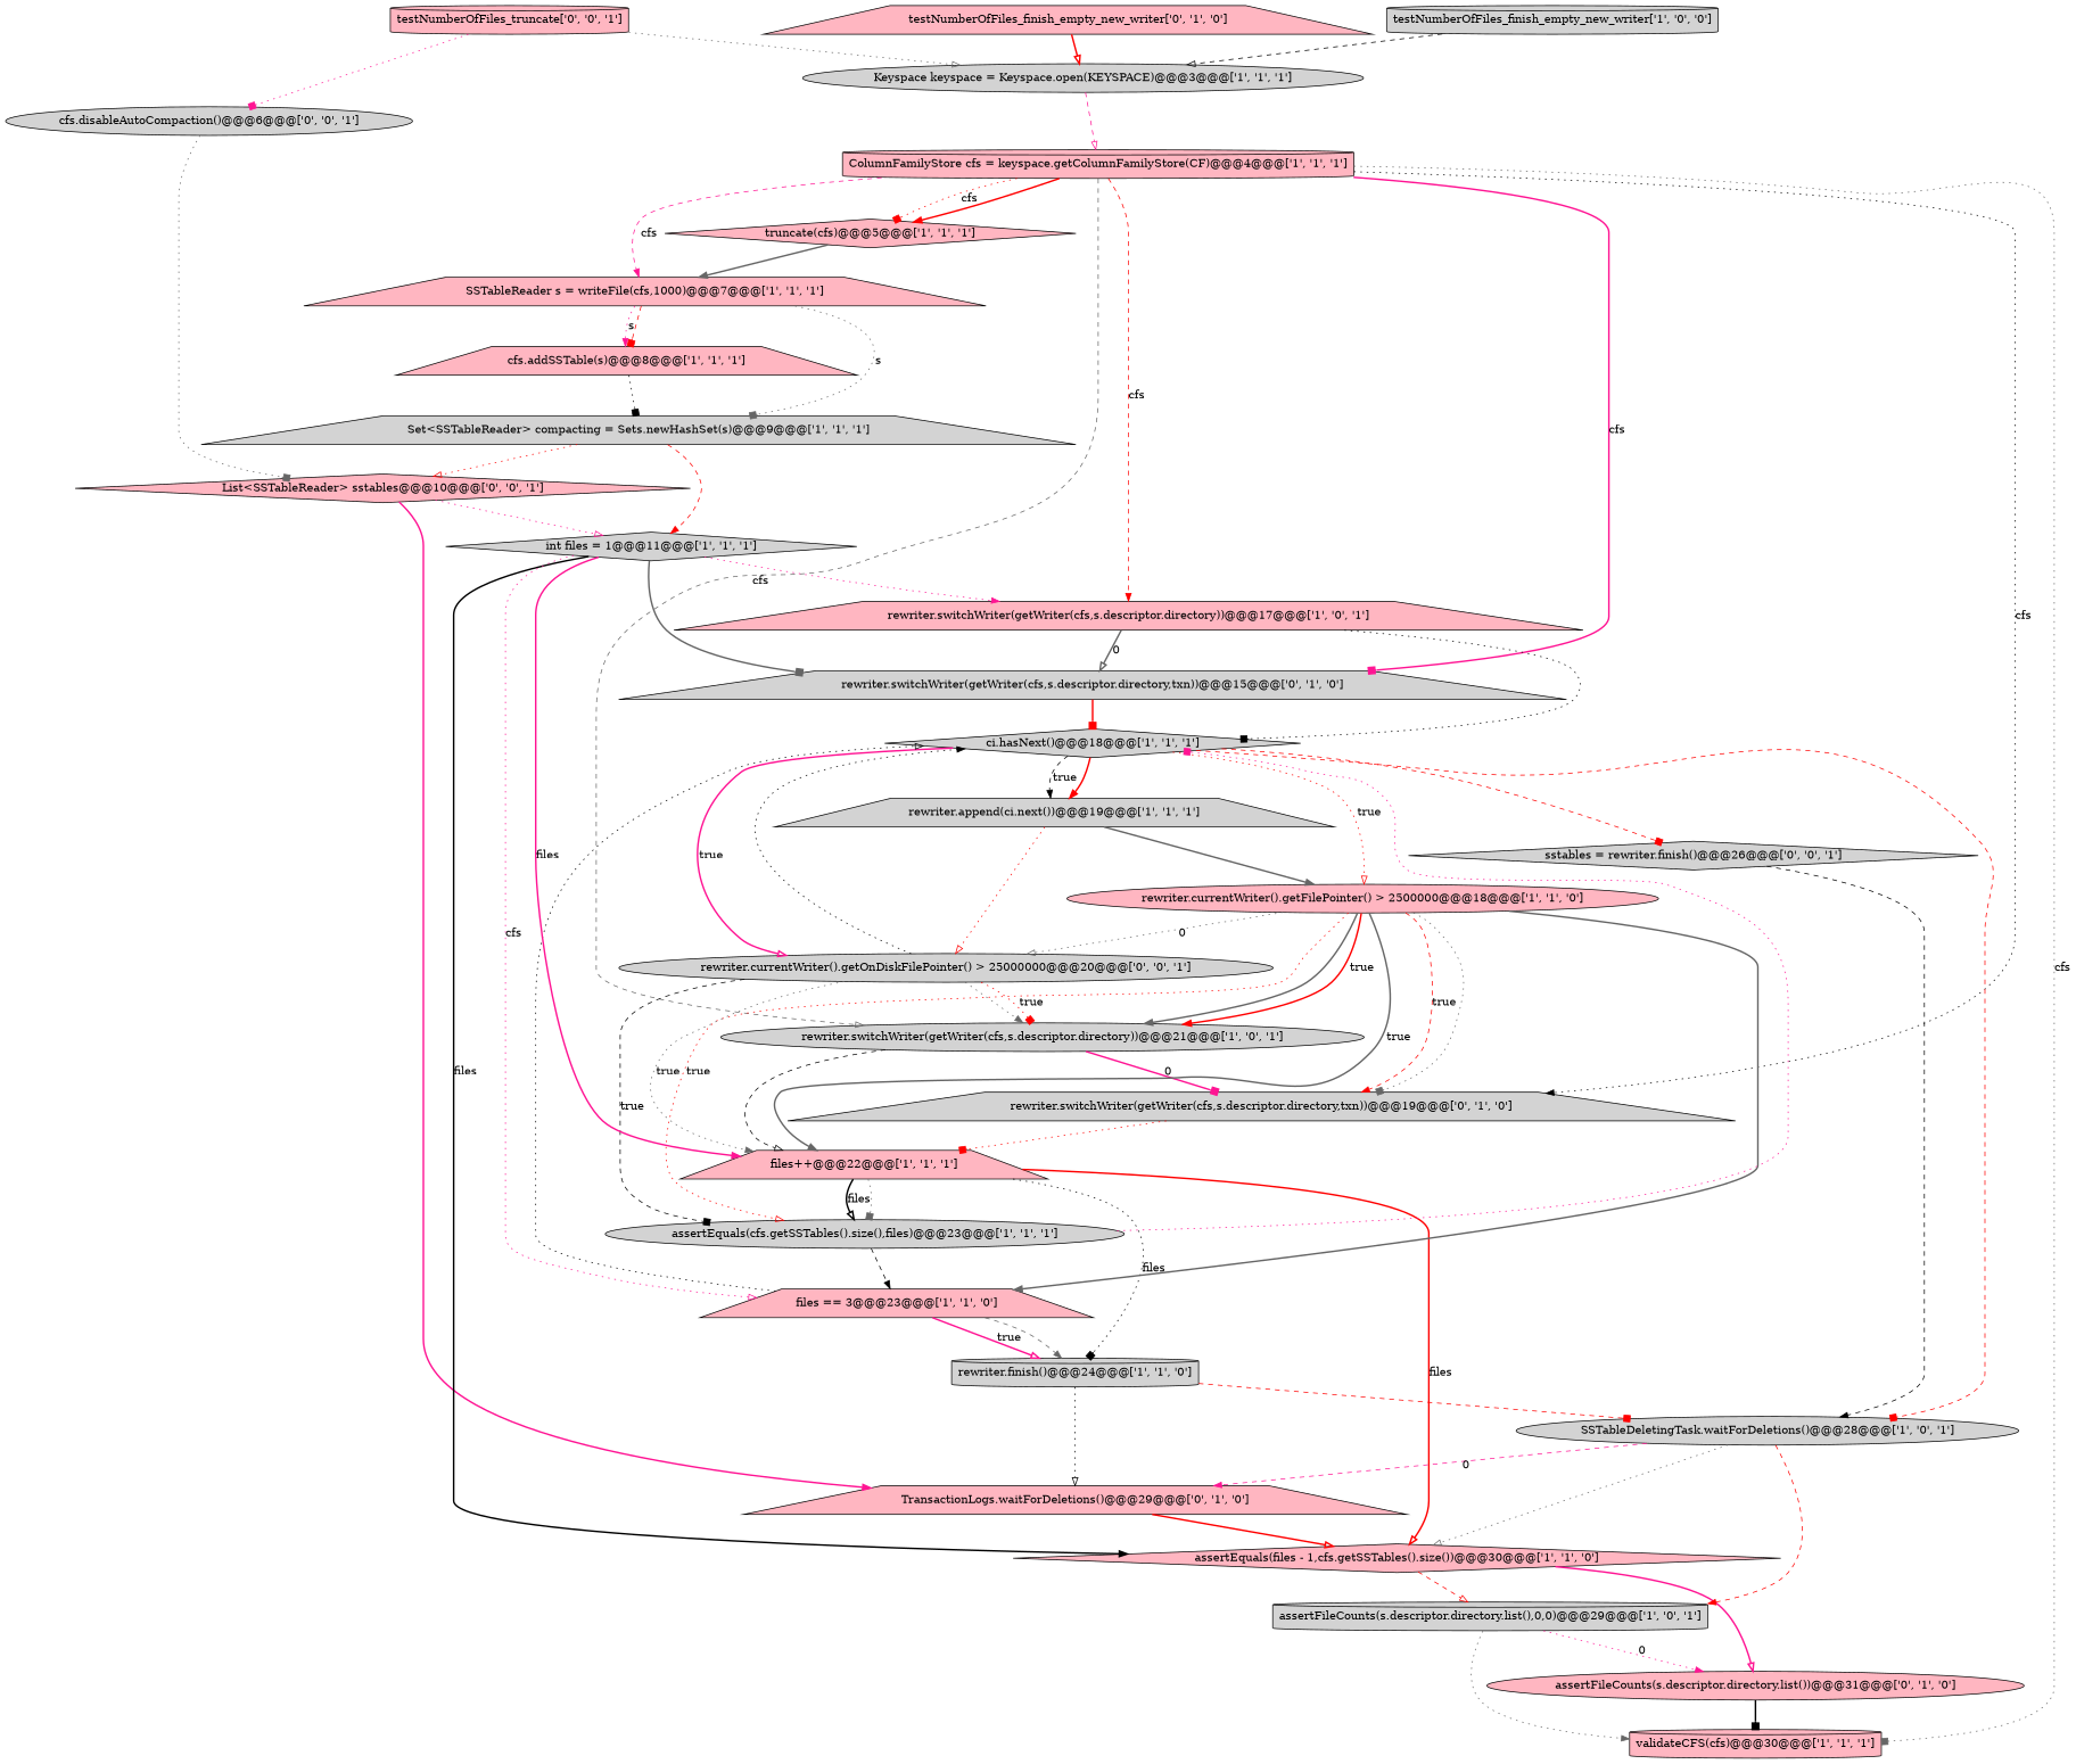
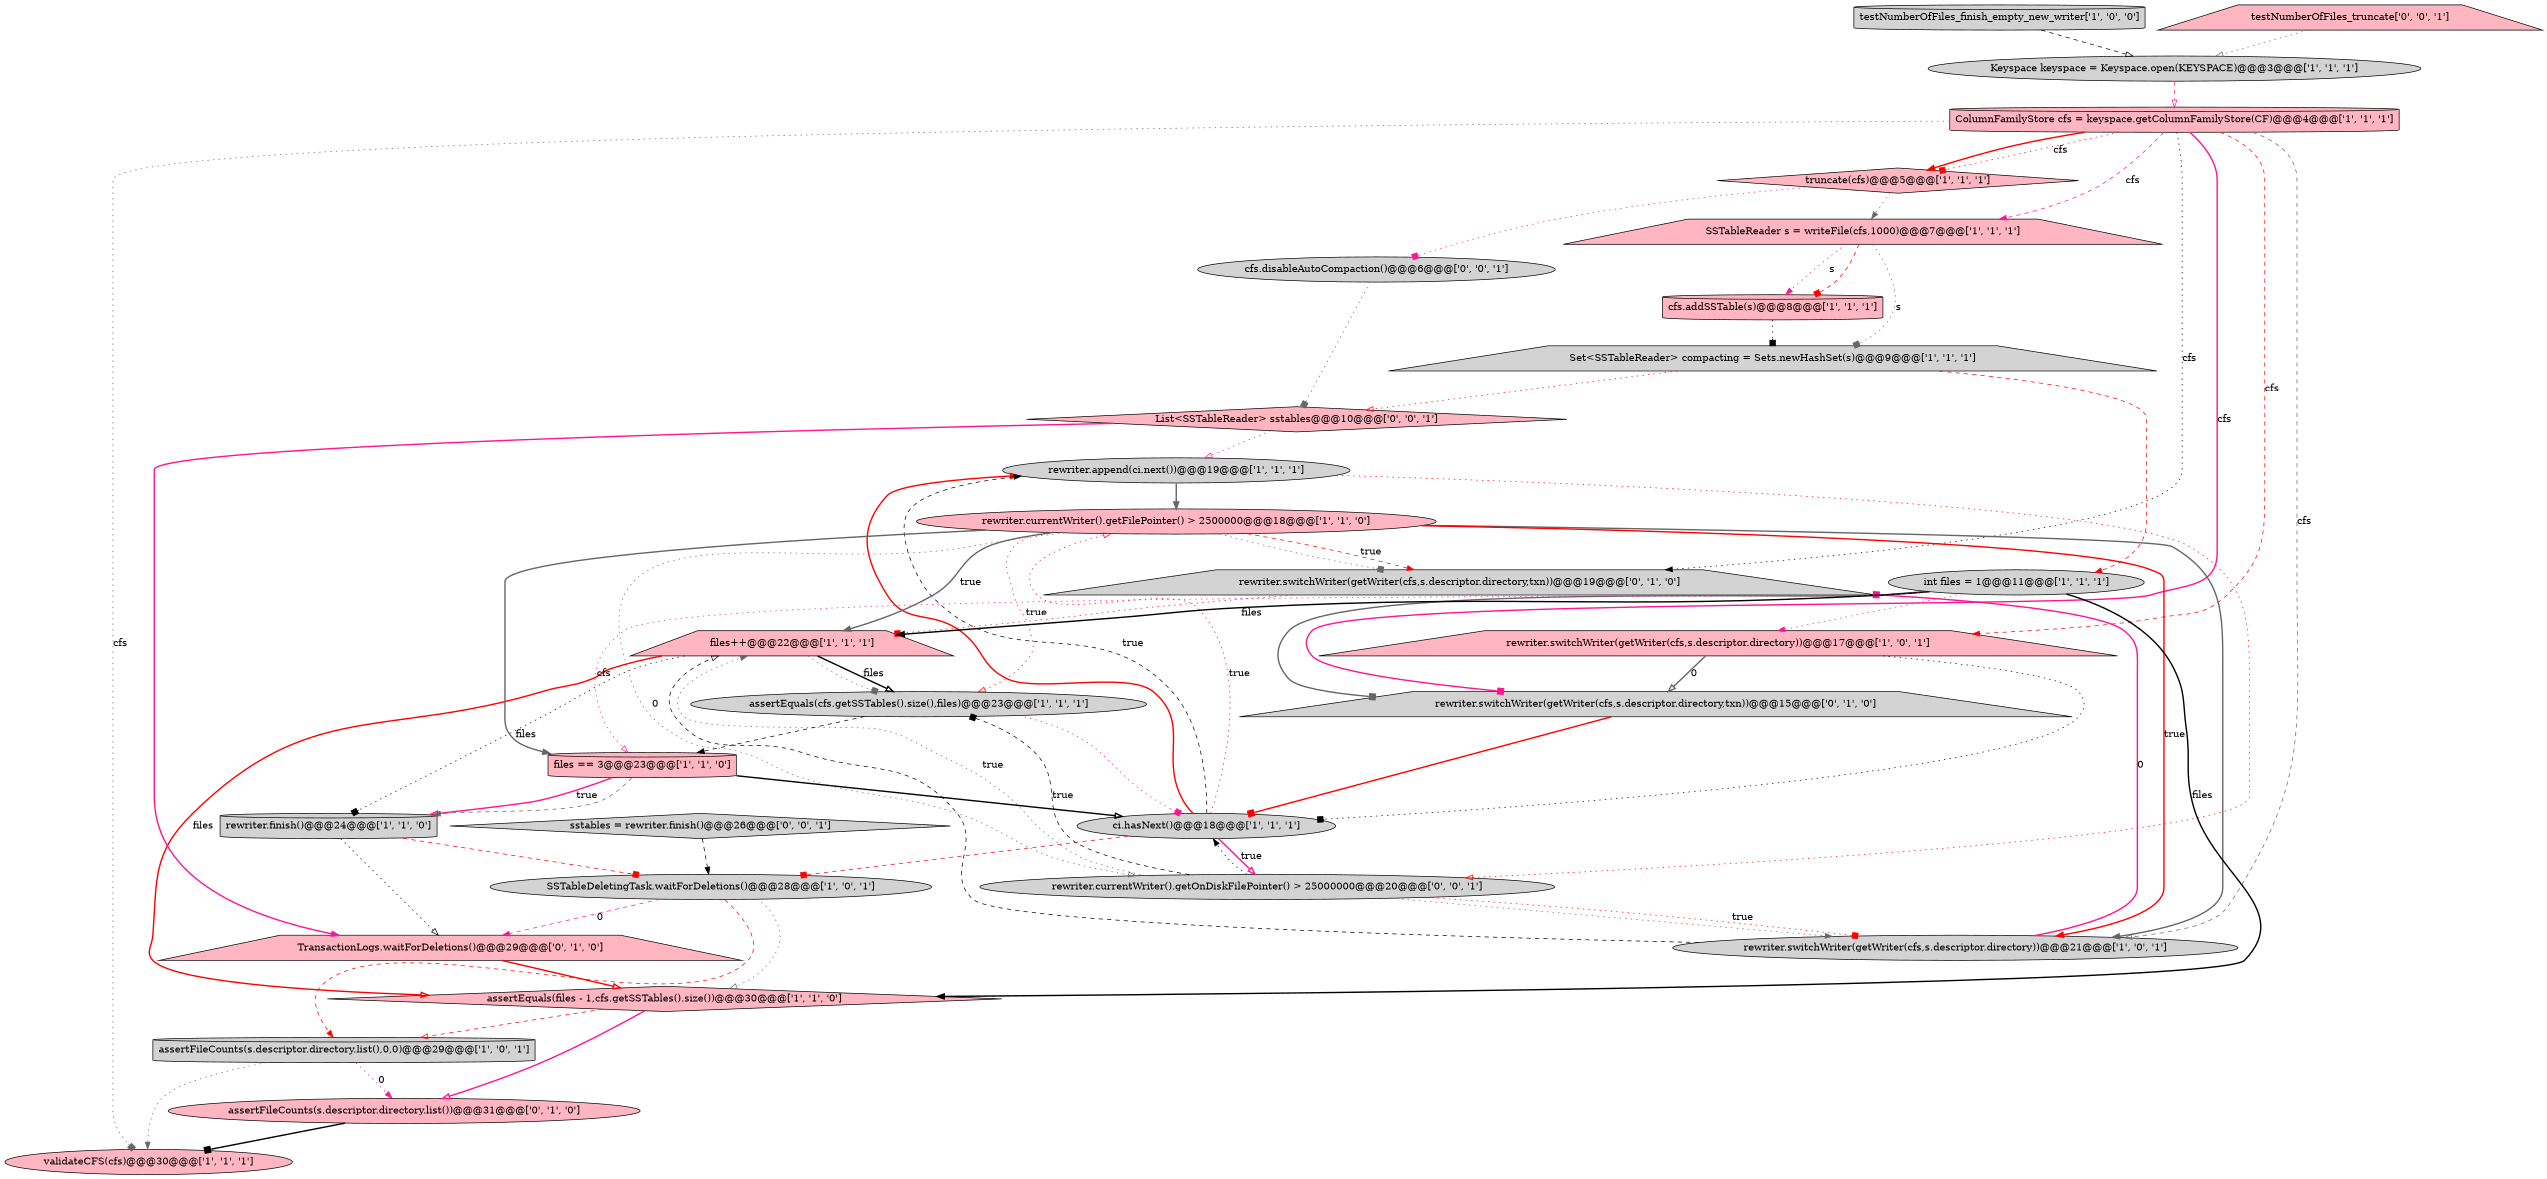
  digraph {
    node [fillcolor=lightgrey shape=trapezium style=filled]
    edge [arrowhead=normal color=red style=dotted]
    n1 [label="testNumberOfFiles_finish_empty_new_writer['1', '0', '0']" shape=cylinder]
    n2 [label="Keyspace keyspace = Keyspace.open(KEYSPACE)@@@3@@@['1', '1', '1']" shape=ellipse]
    n3 [fillcolor=lightpink label="ColumnFamilyStore cfs = keyspace.getColumnFamilyStore(CF)@@@4@@@['1', '1', '1']" shape=cylinder]
    n4 [fillcolor=lightpink label="truncate(cfs)@@@5@@@['1', '1', '1']" shape=diamond]
    n5 [fillcolor=lightpink label="SSTableReader s = writeFile(cfs,1000)@@@7@@@['1', '1', '1']"]
    n6 [label="rewriter.switchWriter(getWriter(cfs,s.descriptor.directory,txn))@@@19@@@['0', '1', '0']"]
    n7 [label="rewriter.switchWriter(getWriter(cfs,s.descriptor.directory,txn))@@@15@@@['0', '1', '0']"]
-   n8 [fillcolor=lightpink label="validateCFS(cfs)@@@30@@@['1', '1', '1']" shape=cylinder]
+   n8 [fillcolor=lightpink label="validateCFS(cfs)@@@30@@@['1', '1', '1']" shape=ellipse]
    n9 [label="rewriter.switchWriter(getWriter(cfs,s.descriptor.directory))@@@21@@@['1', '0', '1']" shape=ellipse]
    n10 [fillcolor=lightpink label="rewriter.switchWriter(getWriter(cfs,s.descriptor.directory))@@@17@@@['1', '0', '1']"]
    n11 [label="cfs.disableAutoCompaction()@@@6@@@['0', '0', '1']" shape=ellipse]
-   n12 [fillcolor=lightpink label="cfs.addSSTable(s)@@@8@@@['1', '1', '1']"]
+   n12 [fillcolor=lightpink label="cfs.addSSTable(s)@@@8@@@['1', '1', '1']" shape=cylinder]
    n13 [label="Set<SSTableReader> compacting = Sets.newHashSet(s)@@@9@@@['1', '1', '1']"]
    n14 [fillcolor=lightpink label="files++@@@22@@@['1', '1', '1']"]
-   n15 [label="ci.hasNext()@@@18@@@['1', '1', '1']" shape=diamond]
+   n15 [label="ci.hasNext()@@@18@@@['1', '1', '1']" shape=ellipse]
    n16 [fillcolor=lightpink label="assertFileCounts(s.descriptor.directory.list())@@@31@@@['0', '1', '0']" shape=ellipse]
    n17 [fillcolor=lightpink label="TransactionLogs.waitForDeletions()@@@29@@@['0', '1', '0']"]
    n18 [fillcolor=lightpink label="assertEquals(files - 1,cfs.getSSTables().size())@@@30@@@['1', '1', '0']" shape=diamond]
    n19 [label="assertFileCounts(s.descriptor.directory.list(),0,0)@@@29@@@['1', '0', '1']" shape=cylinder]
    n20 [fillcolor=lightpink label="List<SSTableReader> sstables@@@10@@@['0', '0', '1']" shape=diamond]
-   n21 [fillcolor=lightpink label="files == 3@@@23@@@['1', '1', '0']"]
+   n21 [fillcolor=lightpink label="files == 3@@@23@@@['1', '1', '0']" shape=cylinder]
    n22 [label="rewriter.finish()@@@24@@@['1', '1', '0']" shape=cylinder]
    n23 [fillcolor=lightpink label="rewriter.currentWriter().getFilePointer() > 2500000@@@18@@@['1', '1', '0']" shape=ellipse]
-   n24 [label="rewriter.append(ci.next())@@@19@@@['1', '1', '1']"]
+   n24 [label="rewriter.append(ci.next())@@@19@@@['1', '1', '1']" shape=ellipse]
    n25 [label="rewriter.currentWriter().getOnDiskFilePointer() > 25000000@@@20@@@['0', '0', '1']" shape=ellipse]
    n26 [label="sstables = rewriter.finish()@@@26@@@['0', '0', '1']" shape=diamond]
    n27 [label="SSTableDeletingTask.waitForDeletions()@@@28@@@['1', '0', '1']" shape=ellipse]
    n28 [label="assertEquals(cfs.getSSTables().size(),files)@@@23@@@['1', '1', '1']" shape=ellipse]
-   n29 [label="int files = 1@@@11@@@['1', '1', '1']" shape=diamond]
-   n30 [fillcolor=lightpink label="testNumberOfFiles_truncate['0', '0', '1']" shape=cylinder]
-   n31 [fillcolor=lightpink label="testNumberOfFiles_finish_empty_new_writer['0', '1', '0']"]
+   n29 [label="int files = 1@@@11@@@['1', '1', '1']" shape=ellipse]
+   n30 [fillcolor=lightpink label="testNumberOfFiles_truncate['0', '0', '1']"]
    n1 -> n2 [arrowhead=onormal color=black style=dashed]
    n2 -> n3 [arrowhead=onormal color=deeppink style=dashed]
    n3 -> n4 [arrowhead=box label=cfs]
    n3 -> n4 [style=bold]
    n3 -> n5 [color=deeppink label=cfs style=dashed]
    n3 -> n6 [color=black label=cfs]
    n3 -> n7 [arrowhead=box color=deeppink label=cfs style=bold]
    n3 -> n8 [arrowhead=box color=gray40 label=cfs]
    n3 -> n9 [arrowhead=onormal color=gray40 label=cfs style=dashed]
    n3 -> n10 [label=cfs style=dashed]
-   n4 -> n5 [color=gray40 style=bold]
-   n30 -> n11 [arrowhead=box color=deeppink]
+   n4 -> n5 [color=gray40]
+   n4 -> n11 [arrowhead=box color=deeppink]
    n5 -> n12 [color=deeppink label=s]
    n5 -> n12 [arrowhead=box style=dashed]
    n5 -> n13 [arrowhead=box color=gray40 label=s]
    n6 -> n14 [arrowhead=box]
    n7 -> n15 [arrowhead=box style=bold]
    n9 -> n6 [arrowhead=box color=deeppink label=0 style=bold]
    n9 -> n14 [arrowhead=onormal color=black style=dashed]
    n10 -> n7 [arrowhead=onormal color=gray40 label=0 style=bold]
    n10 -> n15 [arrowhead=box color=black]
    n11 -> n20 [arrowhead=box color=gray40]
    n12 -> n13 [arrowhead=box color=black]
    n13 -> n20 [arrowhead=onormal]
    n13 -> n29 [style=dashed]
    n14 -> n18 [arrowhead=onormal label=files style=bold]
    n14 -> n22 [arrowhead=box color=black label=files]
    n14 -> n28 [arrowhead=onormal color=black label=files style=bold]
    n14 -> n28 [arrowhead=box color=gray40]
    n15 -> n23 [arrowhead=onormal label=true]
    n15 -> n24 [style=bold]
    n15 -> n24 [color=black label=true style=dashed]
    n15 -> n25 [arrowhead=onormal color=deeppink label=true style=bold]
-   n15 -> n26 [arrowhead=box style=dashed]
    n15 -> n27 [arrowhead=box style=dashed]
    n16 -> n8 [arrowhead=box color=black style=bold]
    n17 -> n18 [arrowhead=onormal style=bold]
    n18 -> n16 [arrowhead=onormal color=deeppink style=bold]
    n18 -> n19 [arrowhead=onormal style=dashed]
    n19 -> n8 [color=gray40]
    n19 -> n16 [color=deeppink label=0]
    n20 -> n17 [color=deeppink style=bold]
-   n20 -> n29 [arrowhead=onormal color=deeppink]
-   n21 -> n15 [arrowhead=onormal color=black]
+   n20 -> n24 [arrowhead=onormal color=deeppink]
+   n21 -> n15 [arrowhead=onormal color=black style=bold]
    n21 -> n22 [arrowhead=onormal color=deeppink label=true style=bold]
    n21 -> n22 [color=gray40 style=dashed]
    n22 -> n17 [arrowhead=onormal color=black]
    n22 -> n27 [arrowhead=box style=dashed]
    n23 -> n6 [label=true style=dashed]
    n23 -> n6 [arrowhead=box color=gray40]
    n23 -> n9 [color=gray40 style=bold]
    n23 -> n9 [label=true style=bold]
    n23 -> n14 [color=gray40 label=true style=bold]
    n23 -> n21 [color=gray40 style=bold]
    n23 -> n25 [arrowhead=onormal color=gray40 label=0]
    n23 -> n28 [arrowhead=onormal label=true]
    n24 -> n23 [color=gray40 style=bold]
    n24 -> n25 [arrowhead=onormal]
    n25 -> n9 [color=gray40]
    n25 -> n9 [arrowhead=box label=true]
    n25 -> n14 [color=gray40 label=true]
    n25 -> n15 [color=black]
    n25 -> n28 [arrowhead=box color=black label=true style=dashed]
    n26 -> n27 [color=black style=dashed]
    n27 -> n17 [color=deeppink label=0 style=dashed]
    n27 -> n18 [arrowhead=onormal color=gray40]
    n27 -> n19 [style=dashed]
    n28 -> n15 [arrowhead=box color=deeppink]
    n28 -> n21 [color=black style=dashed]
    n29 -> n7 [arrowhead=box color=gray40 style=bold]
    n29 -> n10 [color=deeppink]
-   n29 -> n14 [color=deeppink label=files style=bold]
+   n29 -> n14 [color=black label=files style=bold]
    n29 -> n18 [color=black label=files style=bold]
    n29 -> n21 [arrowhead=onormal color=deeppink label=cfs]
    n30 -> n2 [arrowhead=onormal color=gray40]
-   n31 -> n2 [arrowhead=onormal style=bold]
  }
